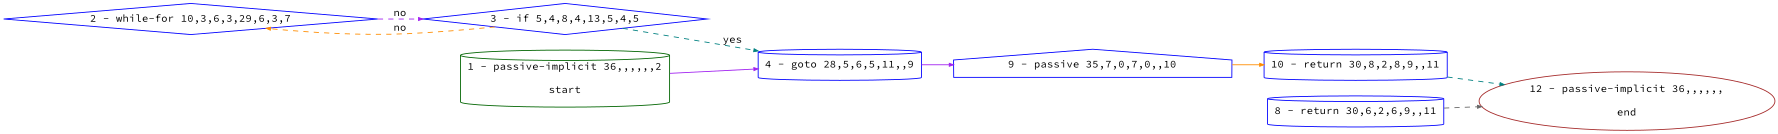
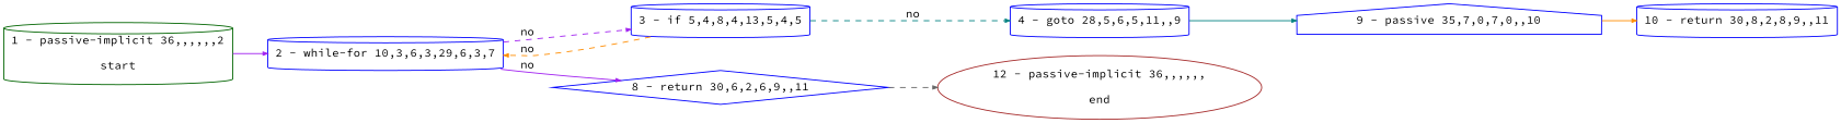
  digraph {
    bgcolor=white
    compound=true
    fillcolor="#FFFFCC"
    fontname="Source Code Pro"
    fontsize=12
    pack=true
    packmode=clust
    rankdir=LR
    style="rounded,filled"
    node [color="#0000ff" compound=true fillcolor="#ffffff" fixedsize=false fontname="Source Code Pro" fontsize=12 node_initialized=no shape=cylinder style=filled]
    edge [arrowhead=normal arrowsize=0.5 arrowtail=none color=purple compound=true dir=forward fontcolor=black fontname="Source Code Pro" fontsize=12 style=dashed]
-   n1 [label="2 - while-for 10,3,6,3,29,6,3,7" shape=diamond]
-   n2 [label="3 - if 5,4,8,4,13,5,4,5" shape=diamond]
-   n3 [label="8 - return 30,6,2,6,9,,11"]
+   n1 [label="2 - while-for 10,3,6,3,29,6,3,7"]
+   n2 [label="3 - if 5,4,8,4,13,5,4,5"]
+   n3 [label="8 - return 30,6,2,6,9,,11" shape=diamond]
    n4 [label="4 - goto 28,5,6,5,11,,9"]
    n5 [color="#a52a2a" label="12 - passive-implicit 36,,,,,,\n\nend" shape=ellipse]
    n6 [color="#006400" label="1 - passive-implicit 36,,,,,,2\n\nstart"]
    n7 [label="9 - passive 35,7,0,7,0,,10" shape=house]
    n8 [label="10 - return 30,8,2,8,9,,11"]
    n1 -> n2 [label=no]
+   n1 -> n3 [label=no style=solid]
    n2 -> n1 [color=darkorange label=no]
-   n2 -> n4 [color=teal label=yes]
+   n2 -> n4 [color=teal label=no]
    n3 -> n5 [color=gray40]
-   n4 -> n7 [style=solid]
-   n6 -> n4 [style=solid]
+   n4 -> n7 [color=teal style=solid]
+   n6 -> n1 [style=solid]
    n7 -> n8 [color=darkorange style=solid]
-   n8 -> n5 [color=teal]
  }
